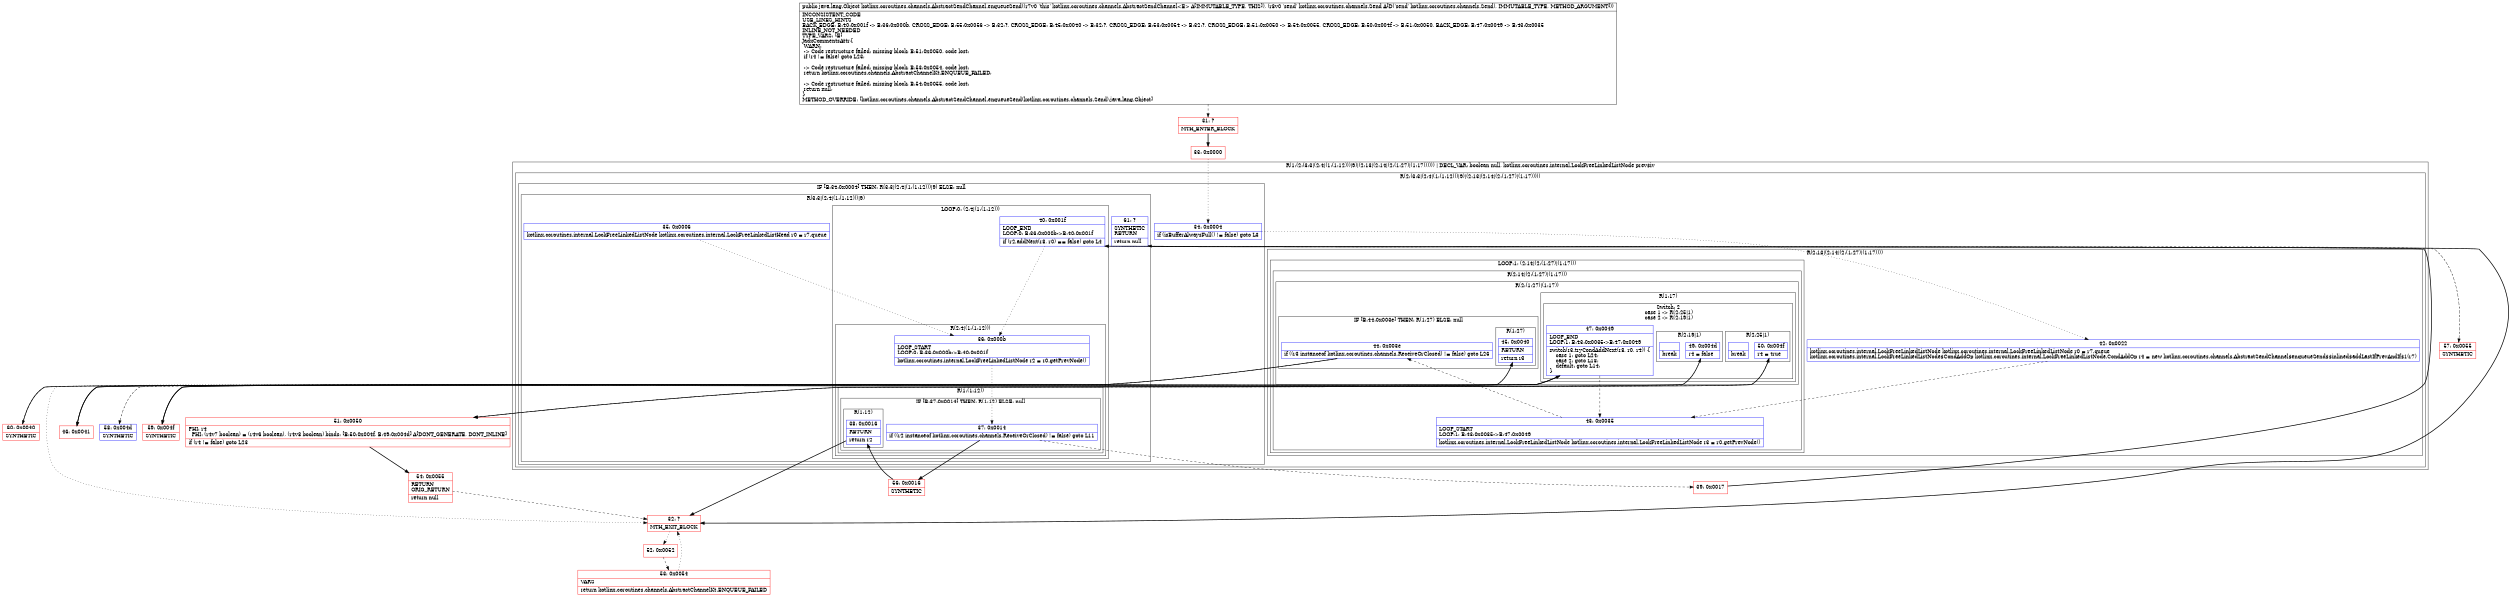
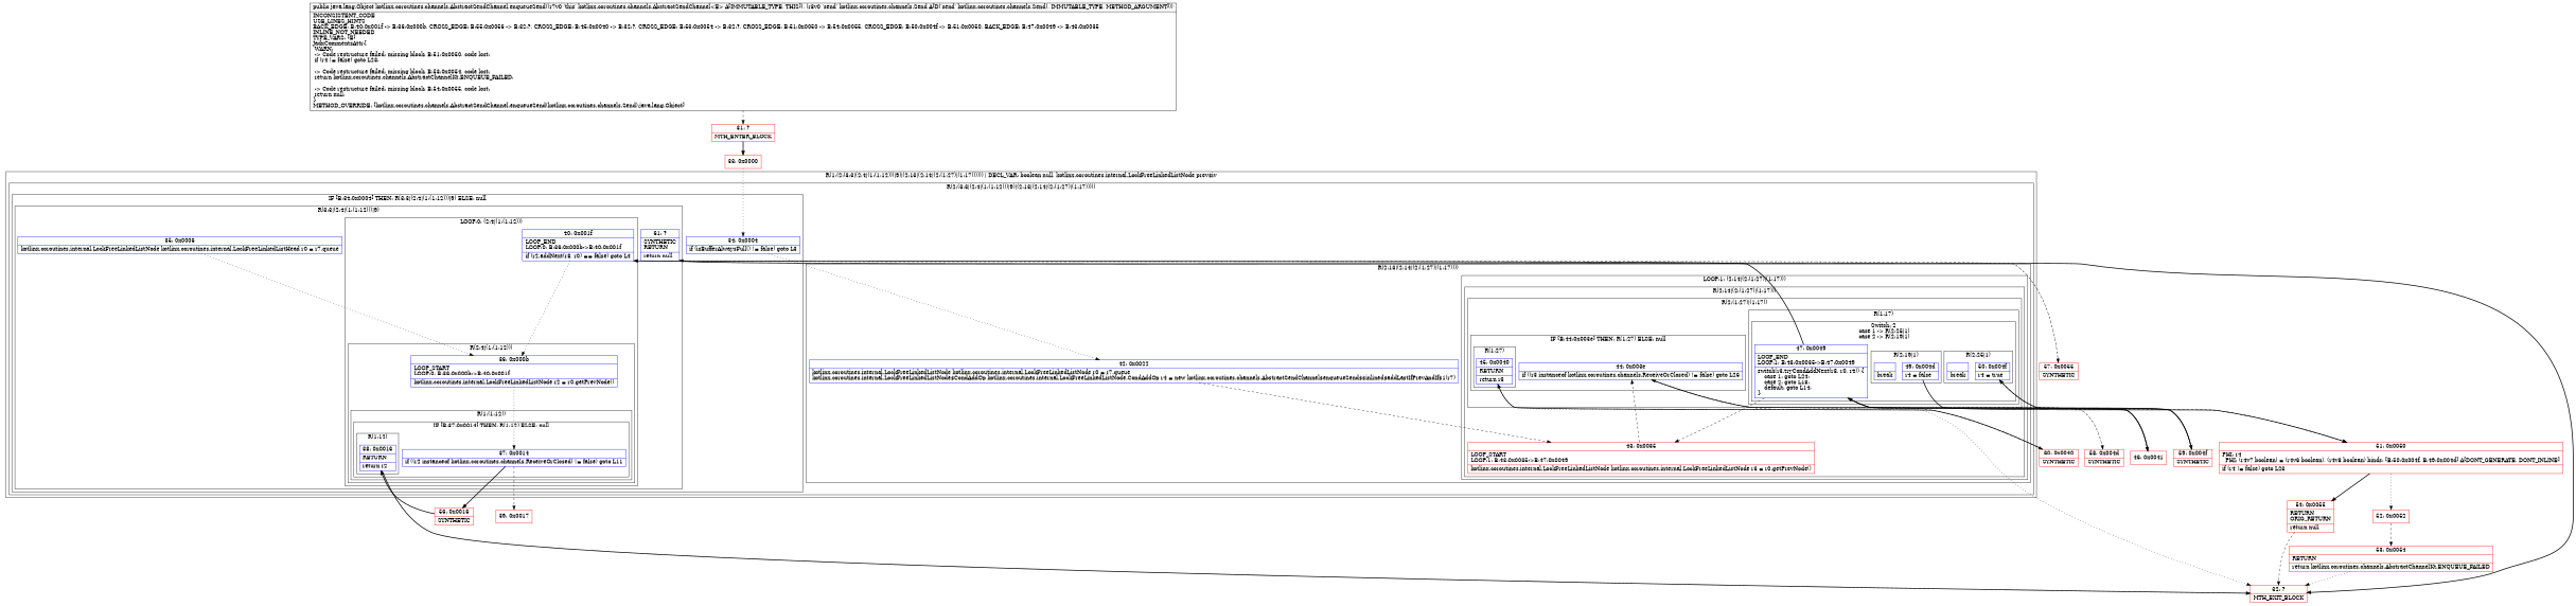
  digraph {
    node [color=blue shape=record]
    edge [style=bold]
    n1 [label="{38\:\ 0x0016|RETURN\l|return r2\l}"]
    n2 [label="{37\:\ 0x0014|if ((r2 instanceof kotlinx.coroutines.channels.ReceiveOrClosed) != false) goto L11\l}"]
    n3 [label="{36\:\ 0x000b|LOOP_START\lLOOP:0: B:36:0x000b\-\>B:40:0x001f\l|kotlinx.coroutines.internal.LockFreeLinkedListNode r2 = r0.getPrevNode()\l}"]
    n4 [label="{40\:\ 0x001f|LOOP_END\lLOOP:0: B:36:0x000b\-\>B:40:0x001f\l|if (r2.addNext(r8, r0) == false) goto L4\l}"]
    n5 [label="{35\:\ 0x0006|kotlinx.coroutines.internal.LockFreeLinkedListNode kotlinx.coroutines.internal.LockFreeLinkedListHead r0 = r7.queue\l}"]
    n6 [label="{61\:\ ?|SYNTHETIC\lRETURN\l|return null\l}"]
    n7 [label="{34\:\ 0x0004|if (isBufferAlwaysFull() != false) goto L3\l}"]
    n8 [label="{45\:\ 0x0040|RETURN\l|return r3\l}"]
    n9 [label="{44\:\ 0x003e|if ((r3 instanceof kotlinx.coroutines.channels.ReceiveOrClosed) != false) goto L26\l}"]
    n10 [label="{50\:\ 0x004f|r4 = true\l}"]
    n11 [label="{|break\l}"]
    n12 [label="{49\:\ 0x004d|r4 = false\l}"]
    n13 [label="{|break\l}"]
    n14 [label="{47\:\ 0x0049|LOOP_END\lLOOP:1: B:43:0x0035\-\>B:47:0x0049\l|switch(r3.tryCondAddNext(r8, r0, r4)) \{\l    case 1: goto L24;\l    case 2: goto L18;\l    default: goto L14;\l\}\l}"]
-   n15 [label="{43\:\ 0x0035|LOOP_START\lLOOP:1: B:43:0x0035\-\>B:47:0x0049\l|kotlinx.coroutines.internal.LockFreeLinkedListNode kotlinx.coroutines.internal.LockFreeLinkedListNode r3 = r0.getPrevNode()\l}"]
+   n15 [color=red label="{43\:\ 0x0035|LOOP_START\lLOOP:1: B:43:0x0035\-\>B:47:0x0049\l|kotlinx.coroutines.internal.LockFreeLinkedListNode kotlinx.coroutines.internal.LockFreeLinkedListNode r3 = r0.getPrevNode()\l}"]
    n16 [label="{42\:\ 0x0022|kotlinx.coroutines.internal.LockFreeLinkedListNode kotlinx.coroutines.internal.LockFreeLinkedListNode r0 = r7.queue\lkotlinx.coroutines.internal.LockFreeLinkedListNode$CondAddOp kotlinx.coroutines.internal.LockFreeLinkedListNode.CondAddOp r4 = new kotlinx.coroutines.channels.AbstractSendChannel$enqueueSend$$inlined$addLastIfPrevAndIf$1(r7)\l}"]
    n17 [color=red label="{32\:\ ?|MTH_EXIT_BLOCK\l}"]
    n18 [color=red label="{39\:\ 0x0017}"]
    n19 [color=red label="{56\:\ 0x0016|SYNTHETIC\l}"]
    n20 [color=red label="{57\:\ 0x0055|SYNTHETIC\l}"]
    n21 [color=red label="{46\:\ 0x0041}"]
    n22 [color=red label="{60\:\ 0x0040|SYNTHETIC\l}"]
    n23 [color=red label="{51\:\ 0x0050|PHI: r4 \l  PHI: (r4v7 boolean) = (r4v6 boolean), (r4v8 boolean) binds: [B:50:0x004f, B:49:0x004d] A[DONT_GENERATE, DONT_INLINE]\l|if (r4 != false) goto L23\l}"]
-   n24 [label="{58\:\ 0x004d|SYNTHETIC\l}"]
+   n24 [color=red label="{58\:\ 0x004d|SYNTHETIC\l}"]
    n25 [color=red label="{59\:\ 0x004f|SYNTHETIC\l}"]
    n26 [color=red label="{52\:\ 0x0052}"]
    n27 [color=red label="{54\:\ 0x0055|RETURN\lORIG_RETURN\l|return null\l}"]
    n28 [color=red label="{31\:\ ?|MTH_ENTER_BLOCK\l}"]
    n29 [color=red label="{33\:\ 0x0000}"]
-   n30 [color=red label="{53\:\ 0x0054|VARS\l|return kotlinx.coroutines.channels.AbstractChannelKt.ENQUEUE_FAILED\l}"]
+   n30 [color=red label="{53\:\ 0x0054|RETURN\l|return kotlinx.coroutines.channels.AbstractChannelKt.ENQUEUE_FAILED\l}"]
    n31 [label="{public java.lang.Object kotlinx.coroutines.channels.AbstractSendChannel.enqueueSend((r7v0 'this' kotlinx.coroutines.channels.AbstractSendChannel\<E\> A[IMMUTABLE_TYPE, THIS]), (r8v0 'send' kotlinx.coroutines.channels.Send A[D('send' kotlinx.coroutines.channels.Send), IMMUTABLE_TYPE, METHOD_ARGUMENT]))  | INCONSISTENT_CODE\lUSE_LINES_HINTS\lBACK_EDGE: B:40:0x001f \-\> B:36:0x000b, CROSS_EDGE: B:55:0x0056 \-\> B:32:?, CROSS_EDGE: B:45:0x0040 \-\> B:32:?, CROSS_EDGE: B:53:0x0054 \-\> B:32:?, CROSS_EDGE: B:51:0x0050 \-\> B:54:0x0055, CROSS_EDGE: B:50:0x004f \-\> B:51:0x0050, BACK_EDGE: B:47:0x0049 \-\> B:43:0x0035\lINLINE_NOT_NEEDED\lTYPE_VARS: [E]\lJadxCommentsAttr\{\l WARN: \l \-\> Code restructure failed: missing block: B:51:0x0050, code lost:\l    if (r4 != false) goto L23;\l\l \-\> Code restructure failed: missing block: B:53:0x0054, code lost:\l    return kotlinx.coroutines.channels.AbstractChannelKt.ENQUEUE_FAILED;\l\l \-\> Code restructure failed: missing block: B:54:0x0055, code lost:\l    return null;\l\}\lMETHOD_OVERRIDE: [kotlinx.coroutines.channels.AbstractSendChannel.enqueueSend(kotlinx.coroutines.channels.Send):java.lang.Object]\l}" color=""]
    subgraph cluster_1 {
      label="R(1:(2:(3:3|(2:4|(1:(1:12)))|9)|(2:13|(2:14|(2:(1:27)|(1:17)))))) | DECL_VAR: boolean null, kotlinx.coroutines.internal.LockFreeLinkedListNode prev$iv\l"
      subgraph cluster_2 {
        label="R(2:(3:3|(2:4|(1:(1:12)))|9)|(2:13|(2:14|(2:(1:27)|(1:17)))))"
        subgraph cluster_3 {
          label="IF [B:34:0x0004] THEN: R(3:3|(2:4|(1:(1:12)))|9) ELSE: null"
          n7
          subgraph cluster_4 {
            label="R(3:3|(2:4|(1:(1:12)))|9)"
            n5
            n6
            subgraph cluster_5 {
              label="LOOP:0: (2:4|(1:(1:12)))"
              n4
              subgraph cluster_6 {
                label="R(2:4|(1:(1:12)))"
                n3
                subgraph cluster_7 {
                  label="R(1:(1:12))"
                  subgraph cluster_8 {
                    label="IF [B:37:0x0014] THEN: R(1:12) ELSE: null"
                    n2
                    subgraph cluster_9 {
                      label="R(1:12)"
                      n1
                    }
                  }
                }
              }
            }
          }
        }
        subgraph cluster_10 {
          label="R(2:13|(2:14|(2:(1:27)|(1:17))))"
          n16
          subgraph cluster_11 {
            label="LOOP:1: (2:14|(2:(1:27)|(1:17)))"
            subgraph cluster_12 {
              label="R(2:14|(2:(1:27)|(1:17)))"
              n15
              subgraph cluster_13 {
                label="R(2:(1:27)|(1:17))"
                subgraph cluster_14 {
                  label="IF [B:44:0x003e] THEN: R(1:27) ELSE: null"
                  n9
                  subgraph cluster_15 {
                    label="R(1:27)"
                    n8
                  }
                }
                subgraph cluster_16 {
                  label="R(1:17)"
                  subgraph cluster_17 {
                    label="Switch: 2\n case 1 -> R(2:25|1)\n case 2 -> R(2:19|1)"
                    n14
                    subgraph cluster_18 {
                      label="R(2:25|1)"
                      n10
                      n11
                    }
                    subgraph cluster_19 {
                      label="R(2:19|1)"
                      n12
                      n13
                    }
                  }
                }
              }
            }
          }
        }
      }
    }
    n1 -> n17
    n2 -> n18 [style=dashed]
    n2 -> n19
    n3 -> n2 [style=dotted]
    n4 -> n3 [style=dotted]
    n4 -> n20 [style=dotted]
    n5 -> n3 [style=dotted]
    n6 -> n17
    n7 -> n16 [style=dotted]
    n8 -> n17 [style=dotted]
    n9 -> n21
    n9 -> n22 [style=dashed]
    n10 -> n23 [style=dashed]
    n12 -> n23
    n14 -> n15 [style=dashed]
    n14 -> n24 [style=dashed]
    n14 -> n25
    n15 -> n9 [style=dashed]
    n16 -> n15 [style=dashed]
-   n18 -> n4
+   n14 -> n4
    n19 -> n1
    n20 -> n6 [style=dashed]
    n21 -> n14
    n22 -> n8
-   n17 -> n26 [style=dotted]
+   n23 -> n26 [style=dotted]
    n23 -> n27
-   n24 -> n12 [style=dotted]
+   n24 -> n9 [style=dotted]
    n25 -> n10
    n26 -> n30 [style=dashed]
    n27 -> n17 [style=dashed]
    n28 -> n29
    n29 -> n7 [style=dotted]
    n30 -> n17 [style=dotted]
    n31 -> n28 [style=dashed]
  }
